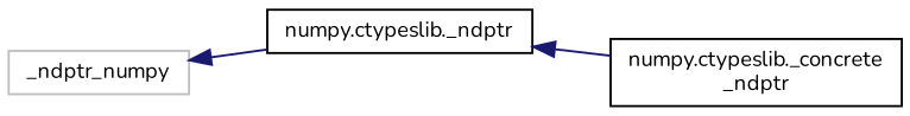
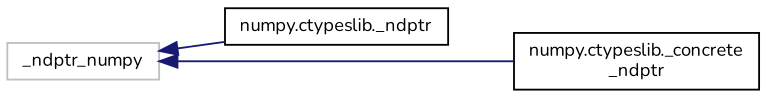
  digraph {
    fontname=Nunito
    rankdir=LR
    node [color=black fillcolor=white fontname=Nunito fontsize=10 shape=record style=filled]
    edge [color=midnightblue dir=back fontname=Nunito fontsize=10 labelfontname=Helvetica labelfontsize=10 style=solid]
    n1 [color=grey75 height=0.2 label=_ndptr_numpy width=0.4]
    n2 [height=0.2 label="numpy.ctypeslib._ndptr" width=0.4]
    n3 [height=0.2 label="numpy.ctypeslib._concrete\l_ndptr" width=0.4]
    n1 -> n2
-   n2 -> n3
+   n1 -> n3
  }
